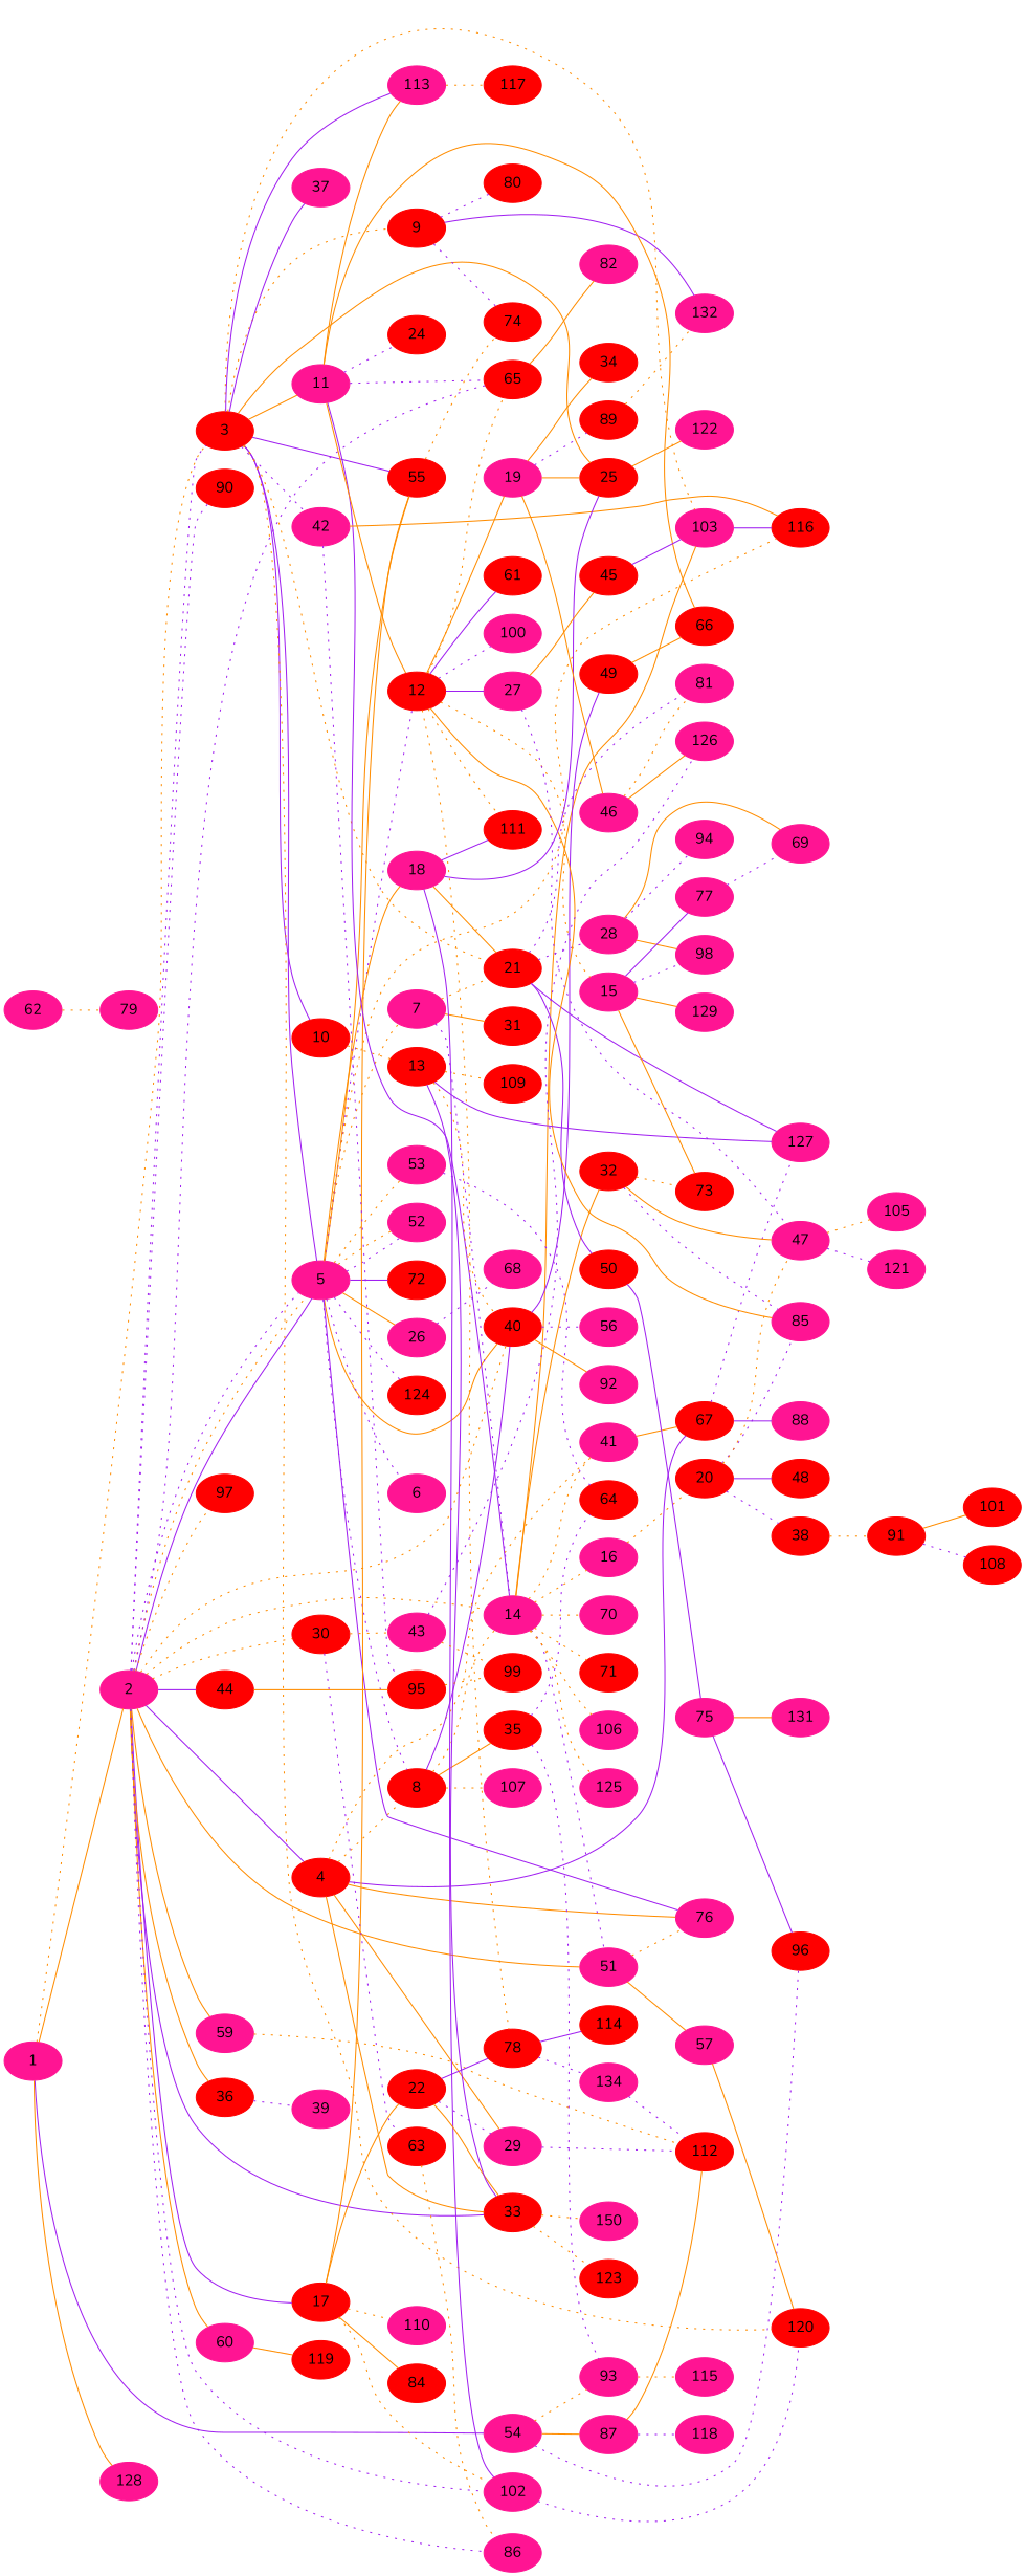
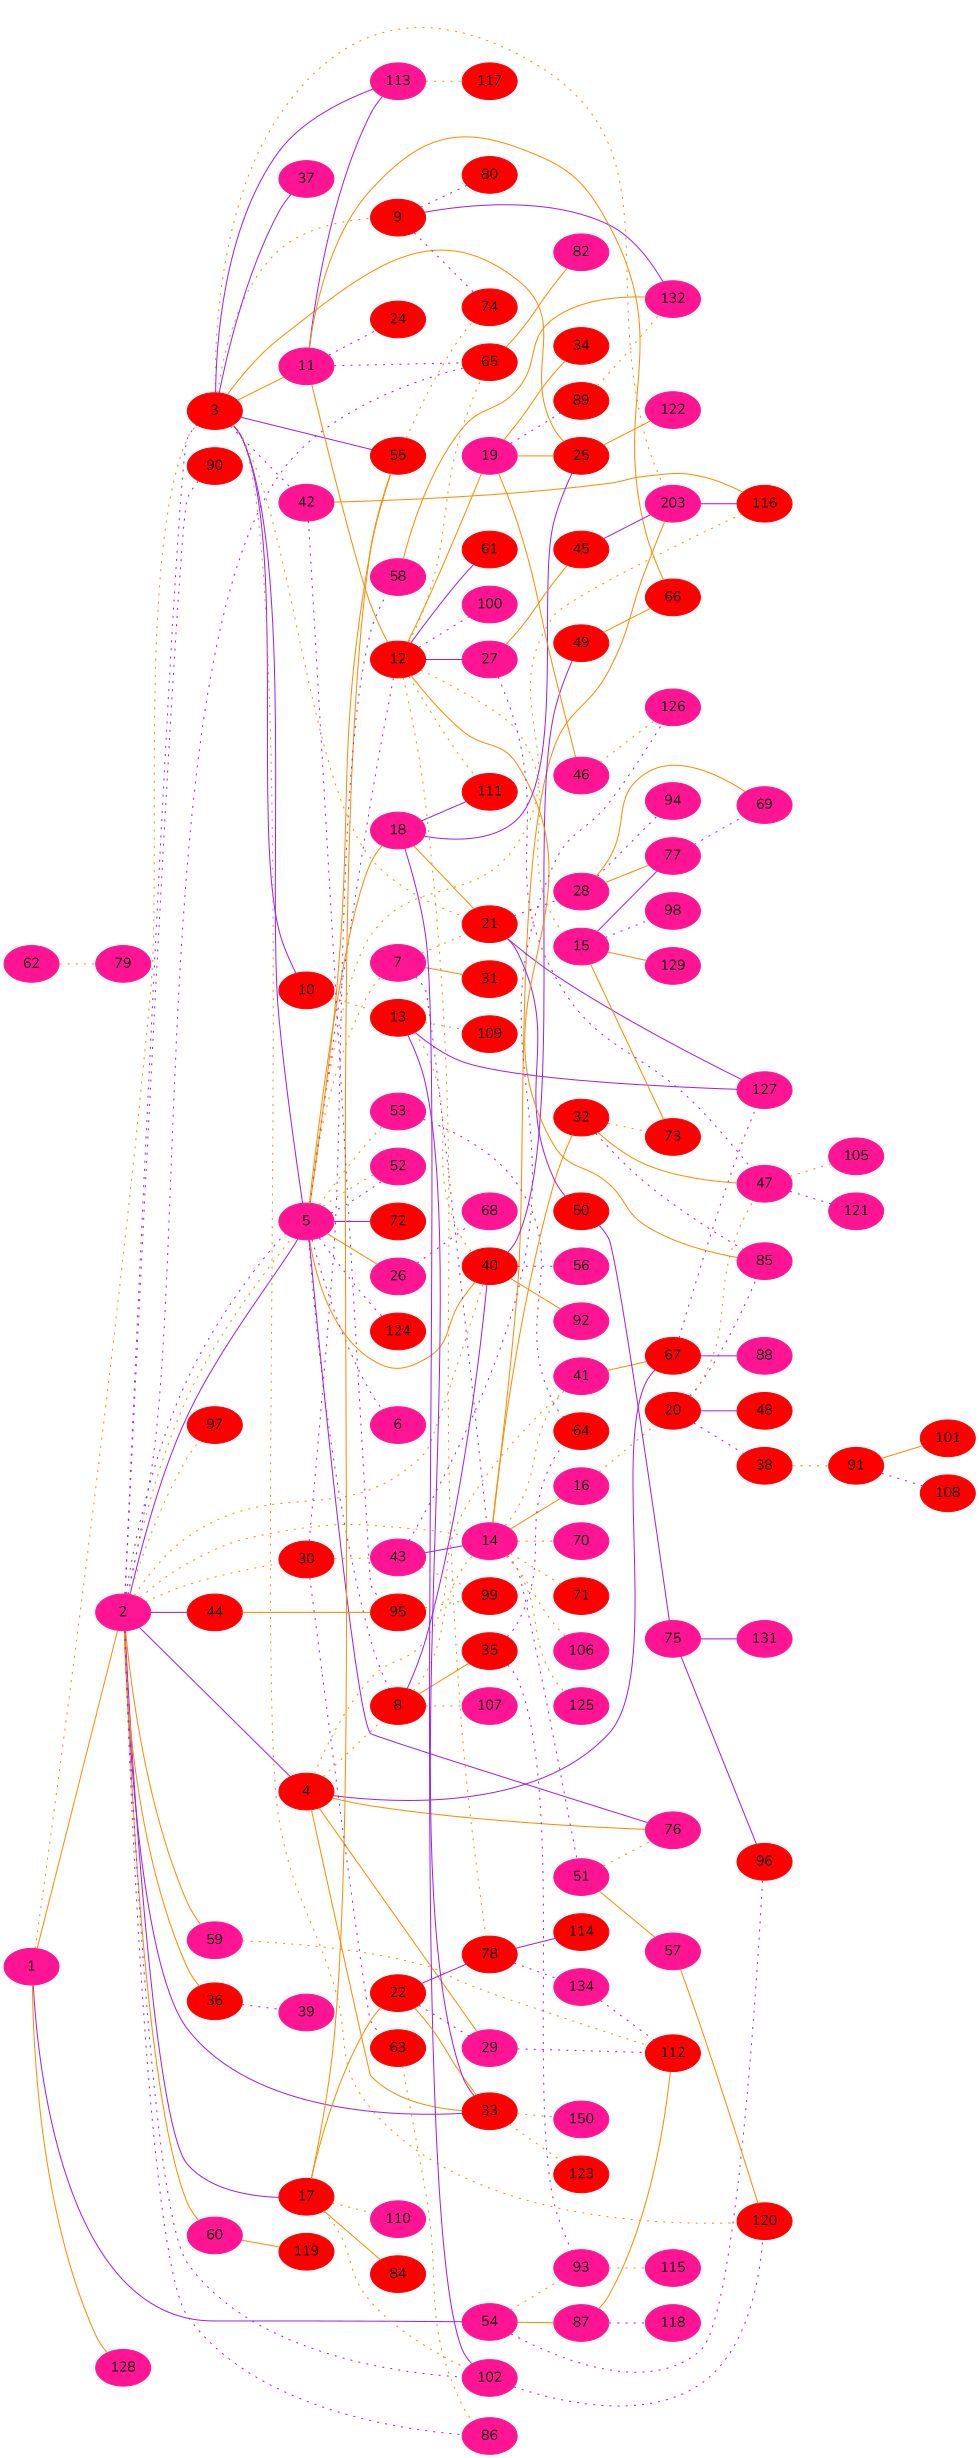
  graph {
    fontname=Nunito
    rankdir=LR
    node [color=deeppink fontname=Nunito style=filled]
    edge [color=darkorange fontname=Nunito style=dotted]
    1
    2
    3 [color=red]
    54
    128
    4 [color=red]
    5
    14
    17 [color=red]
    30 [color=red]
    33 [color=red]
    36 [color=red]
    40 [color=red]
    44 [color=red]
    51
    59
    60
    65 [color=red]
    86
    90 [color=red]
    97 [color=red]
    102
    9 [color=red]
    10 [color=red]
    11
    21 [color=red]
    25 [color=red]
    37
    42
    55 [color=red]
-   103
+   103 [label=203]
    113
    120 [color=red]
    93
    87
    96 [color=red]
    8 [color=red]
    29
    41
    67 [color=red]
    76
    6
    7
    12 [color=red]
    18
    26
    52
    53
    72 [color=red]
    116 [color=red]
    124 [color=red]
    16
    32 [color=red]
    70
    71 [color=red]
    106
    125
    22 [color=red]
    84 [color=red]
    110
    43
+   58
    63 [color=red]
    123 [color=red]
    n65 [label=150]
    39
    49 [color=red]
    56
    92
    95 [color=red]
    57
    112 [color=red]
    119 [color=red]
    82
    74 [color=red]
    80 [color=red]
    132
    13 [color=red]
    24 [color=red]
    66 [color=red]
    127
    28
    50 [color=red]
-   81
    122
    117 [color=red]
    35 [color=red]
    107
    88
    31 [color=red]
    15
    19
    27
    61 [color=red]
    78 [color=red]
    85
    100
    111 [color=red]
    68
    64 [color=red]
    109 [color=red]
    73 [color=red]
    77
    98
    129
    34 [color=red]
    46
    89 [color=red]
    47
    45 [color=red]
    n111 [label=134]
    114 [color=red]
    20 [color=red]
    69
    38 [color=red]
    48 [color=red]
    126
    91 [color=red]
    105
    121
    94
    75
    62
    79
    99 [color=red]
    115
    101 [color=red]
    108 [color=red]
    131
    118
    1 -- 2 [style=solid]
    1 -- 3
    1 -- 54 [color=purple style=solid]
    1 -- 128 [style=solid]
    2 -- 3 [color=purple]
    2 -- 4 [color=purple style=solid]
    2 -- 5 [color=purple style=solid]
    2 -- 5
    2 -- 5 [color=purple]
    2 -- 14
    2 -- 17 [color=purple style=solid]
    2 -- 30
    2 -- 33 [color=purple style=solid]
    2 -- 36 [style=solid]
    2 -- 40
    2 -- 44 [color=purple style=solid]
-   2 -- 51 [style=solid]
    2 -- 59 [style=solid]
    2 -- 60 [style=solid]
    2 -- 65 [color=purple]
    2 -- 86 [color=purple]
    2 -- 90 [color=purple]
    2 -- 97
    2 -- 102 [color=purple]
    3 -- 5 [color=purple style=solid]
    3 -- 9
    3 -- 10 [color=purple style=solid]
    3 -- 11 [style=solid]
    3 -- 21
    3 -- 25 [style=solid]
    3 -- 37 [color=purple style=solid]
    3 -- 42 [color=purple]
    3 -- 55 [color=purple style=solid]
    3 -- 103
    3 -- 113 [color=purple style=solid]
    3 -- 120
    54 -- 93
    54 -- 87 [style=solid]
    54 -- 96 [color=purple]
    4 -- 33 [style=solid]
    4 -- 8
    4 -- 29 [style=solid]
    4 -- 41
    4 -- 67 [color=purple style=solid]
    4 -- 76 [style=solid]
    5 -- 40 [style=solid]
    5 -- 55 [style=solid]
    5 -- 8 [color=purple]
    5 -- 76 [color=purple style=solid]
    5 -- 6 [color=purple]
    5 -- 7
    5 -- 12 [color=purple]
    5 -- 18 [style=solid]
    5 -- 26 [style=solid]
    5 -- 52 [color=purple]
    5 -- 52
    5 -- 53
    5 -- 72 [color=purple style=solid]
    5 -- 116
    5 -- 124 [color=purple]
    14 -- 51 [color=purple]
    14 -- 103 [style=solid]
    14 -- 41
-   14 -- 16
+   14 -- 16 [style=solid]
    14 -- 32 [style=solid]
    14 -- 70
    14 -- 71
    14 -- 106
    14 -- 125
    17 -- 102
    17 -- 55 [style=solid]
    17 -- 22 [style=solid]
    17 -- 84 [style=solid]
    17 -- 110
    30 -- 43
+   30 -- 58 [color=purple]
    30 -- 63 [color=purple]
    33 -- 123
    33 -- n65
    36 -- 39 [color=purple]
    40 -- 49 [color=purple style=solid]
    40 -- 56 [color=purple]
    40 -- 92 [style=solid]
    44 -- 95 [style=solid]
    51 -- 76
    51 -- 57 [style=solid]
    59 -- 112
    60 -- 119 [style=solid]
    65 -- 82 [style=solid]
    102 -- 120 [color=purple]
    9 -- 74 [color=purple]
    9 -- 80 [color=purple]
    9 -- 132 [color=purple style=solid]
    10 -- 13
-   11 -- 14 [color=purple style=solid]
+   43 -- 14 [color=purple style=solid]
    11 -- 65 [color=purple]
-   11 -- 113 [style=solid]
+   11 -- 113 [color=purple style=solid]
    11 -- 12 [style=solid]
    11 -- 24 [color=purple]
    11 -- 66 [style=solid]
    21 -- 127 [color=purple style=solid]
    21 -- 28 [color=purple]
    21 -- 50 [color=purple style=solid]
-   21 -- 81 [color=purple]
    25 -- 122 [style=solid]
    42 -- 116 [style=solid]
    42 -- 95 [color=purple]
    55 -- 74
    103 -- 116 [color=purple style=solid]
    113 -- 117
    93 -- 115
    87 -- 112 [style=solid]
    87 -- 118 [color=purple]
    8 -- 14
    8 -- 40 [color=purple style=solid]
    8 -- 35 [style=solid]
    8 -- 107
    29 -- 112 [color=purple]
    41 -- 67 [style=solid]
    67 -- 127 [color=purple]
    67 -- 88 [color=purple style=solid]
    7 -- 14 [color=purple]
    7 -- 21
    7 -- 31 [style=solid]
    12 -- 65
    12 -- 15
    12 -- 19 [style=solid]
    12 -- 27 [color=purple style=solid]
    12 -- 61 [color=purple style=solid]
    12 -- 78
    12 -- 85 [style=solid]
    12 -- 100 [color=purple]
    12 -- 111
    18 -- 102 [color=purple style=solid]
    18 -- 21 [style=solid]
    18 -- 25 [color=purple style=solid]
    18 -- 111 [color=purple style=solid]
    26 -- 68 [color=purple]
    53 -- 64 [color=purple]
    16 -- 20
    32 -- 85 [color=purple]
    32 -- 73
    32 -- 47 [style=solid]
    22 -- 33 [style=solid]
    22 -- 29 [color=purple]
    22 -- 78 [color=purple style=solid]
    43 -- 126 [color=purple]
    43 -- 99
+   58 -- 132 [style=solid]
    63 -- 86
    49 -- 66 [style=solid]
    95 -- 99
    57 -- 120 [style=solid]
    13 -- 33 [color=purple style=solid]
    13 -- 40
    13 -- 127 [color=purple style=solid]
    13 -- 109
-   28 -- 98 [style=solid]
+   28 -- 77 [style=solid]
    28 -- 69 [style=solid]
    28 -- 94 [color=purple]
    50 -- 75 [color=purple style=solid]
    35 -- 93 [color=purple]
    35 -- 64 [color=purple]
    15 -- 73 [style=solid]
    15 -- 77 [color=purple style=solid]
    15 -- 98 [color=purple]
    15 -- 129 [style=solid]
    19 -- 25 [style=solid]
    19 -- 34 [style=solid]
    19 -- 46 [style=solid]
    19 -- 89 [color=purple]
    27 -- 47 [color=purple]
    27 -- 45 [style=solid]
    78 -- n111 [color=purple]
    78 -- 114 [color=purple style=solid]
    77 -- 69 [color=purple]
-   46 -- 81
-   46 -- 126 [style=solid]
+   46 -- 126
    89 -- 132
    47 -- 105
    47 -- 121 [color=purple]
    45 -- 103 [color=purple style=solid]
    n111 -- 112 [color=purple]
    20 -- 85 [color=purple]
    20 -- 47
    20 -- 38 [color=purple]
    20 -- 48 [color=purple style=solid]
    38 -- 91
    91 -- 101 [style=solid]
    91 -- 108 [color=purple]
    75 -- 96 [color=purple style=solid]
-   75 -- 131 [style=solid]
+   75 -- 131 [color=purple style=solid]
    62 -- 79
  }
